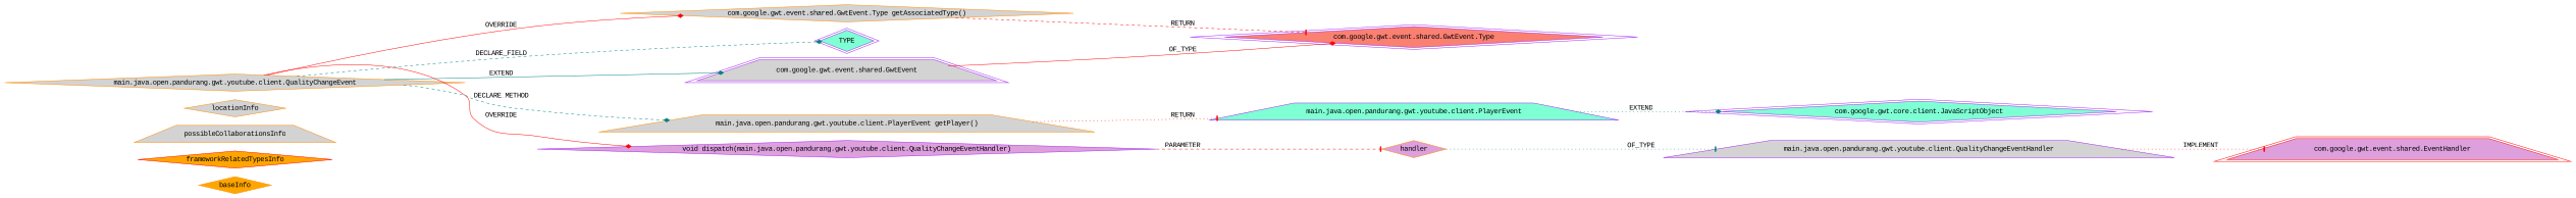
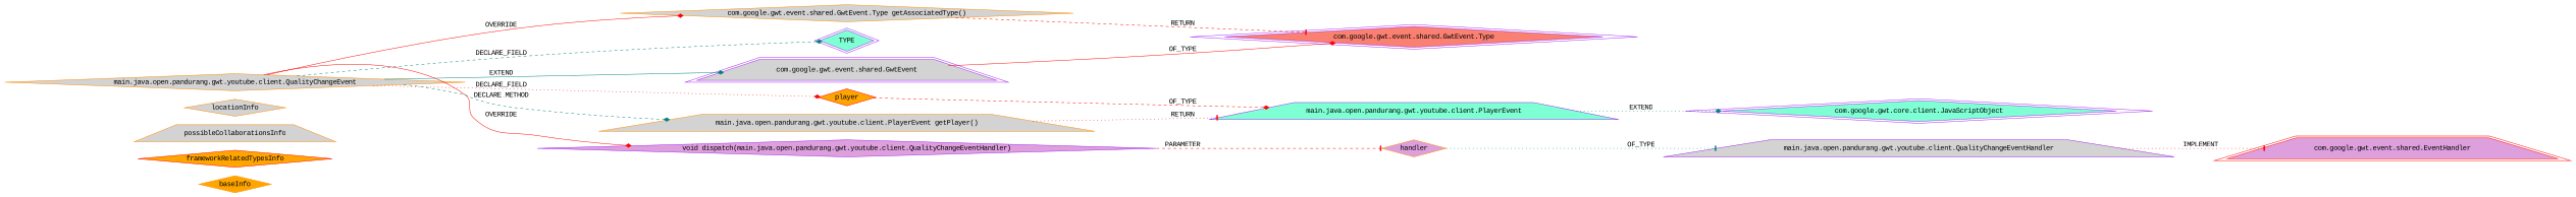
  digraph {
    fontname="Liberation Mono"
    rankdir=LR
    node [color=darkorange fillcolor=lightgrey fontname="Liberation Mono" shape=diamond style=filled isFrameworkType=false]
    edge [arrowhead=diamond color=red fontname="Liberation Mono" style=dashed]
    baseInfo [category=extension_graph fillcolor=orange graphId=4265 isAnonymous=false possibleRelation=true isFrameworkType=""]
    frameworkRelatedTypesInfo [0="com.google.gwt.event.shared.GwtEvent" color=red fillcolor=orange isFrameworkType=""]
    possibleCollaborationsInfo [0="4265~CLIENT_METHOD_DECLARATION-RETURN_TYPE-FIELD_DECLARATION-~com.google.gwt.event.shared.GwtEvent ~com.google.gwt.core.client.JavaScriptObject ~false~false" 1="4265~OVERRIDING_METHOD_DECLARATION-PARAMETER_DECLARATION-~com.google.gwt.event.shared.GwtEvent ~com.google.gwt.event.shared.EventHandler ~false~false" shape=trapezium isFrameworkType=""]
    locationInfo [contextSignature=QualityChangeEvent filePath="/pandurangpatil-gwt-youtube/gwt-youtube-master/gwt-youtube-player/src/main/java/open/pandurang/gwt/youtube/client/QualityChangeEvent.java" graphId=4265 projectName="pandurangpatil-gwt-youtube" isFrameworkType=""]
    n5 [label="main.java.open.pandurang.gwt.youtube.client.QualityChangeEvent" vertexType=ROOT_CLIENT_CLASS_DECLARATION]
    n6 [color=purple isFrameworkType=true label="com.google.gwt.event.shared.GwtEvent" peripheries=2 shape=trapezium vertexType=FRAMEWORK_CLASS_TYPE]
    n7 [color=purple fillcolor=aquamarine isFrameworkType=true label=TYPE peripheries=2 vertexType=FIELD_DECLARATION]
+   n8 [color=red fillcolor=orange label=player vertexType=FIELD_DECLARATION]
    n9 [label="com.google.gwt.event.shared.GwtEvent.Type getAssociatedType()" vertexType=OVERRIDING_METHOD_DECLARATION]
    n10 [color=purple fillcolor=plum label="void dispatch(main.java.open.pandurang.gwt.youtube.client.QualityChangeEventHandler)" vertexType=OVERRIDING_METHOD_DECLARATION]
    n11 [label="main.java.open.pandurang.gwt.youtube.client.PlayerEvent getPlayer()" shape=trapezium vertexType=CLIENT_METHOD_DECLARATION]
    n12 [color=purple fillcolor=salmon isFrameworkType=true label="com.google.gwt.event.shared.GwtEvent.Type" peripheries=2 vertexType=FRAMEWORK_CLASS_TYPE]
    n13 [color=purple fillcolor=aquamarine label="main.java.open.pandurang.gwt.youtube.client.PlayerEvent" shape=trapezium vertexType=REFERENCE_CLIENT_CLASS_DECLARATION]
    n14 [fillcolor=plum label=handler vertexType=PARAMETER_DECLARATION]
    n15 [color=purple fillcolor=aquamarine isFrameworkType=true label="com.google.gwt.core.client.JavaScriptObject" peripheries=2 vertexType=FRAMEWORK_CLASS_TYPE]
    n16 [color=purple label="main.java.open.pandurang.gwt.youtube.client.QualityChangeEventHandler" shape=trapezium vertexType=REFERENCE_CLIENT_CLASS_DECLARATION]
    n17 [color=red fillcolor=plum isFrameworkType=true label="com.google.gwt.event.shared.EventHandler" peripheries=2 shape=trapezium vertexType=FRAMEWORK_INTERFACE_TYPE]
    n5 -> n6 [color=teal label=EXTEND style=solid]
    n5 -> n7 [color=teal label=DECLARE_FIELD]
+   n5 -> n8 [label=DECLARE_FIELD style=dotted]
    n5 -> n9 [label=OVERRIDE style=solid]
    n5 -> n10 [label=OVERRIDE style=solid]
    n5 -> n11 [color=teal label=DECLARE_METHOD]
    n6 -> n12 [label=OF_TYPE style=solid]
+   n8 -> n13 [label=OF_TYPE]
    n9 -> n12 [arrowhead=tee label=RETURN]
    n10 -> n14 [arrowhead=tee label=PARAMETER]
    n11 -> n13 [arrowhead=tee label=RETURN style=dotted]
    n13 -> n15 [color=teal label=EXTEND style=dotted]
    n14 -> n16 [arrowhead=tee color=teal label=OF_TYPE style=dotted]
    n16 -> n17 [arrowhead=tee label=IMPLEMENT style=dotted]
  }
